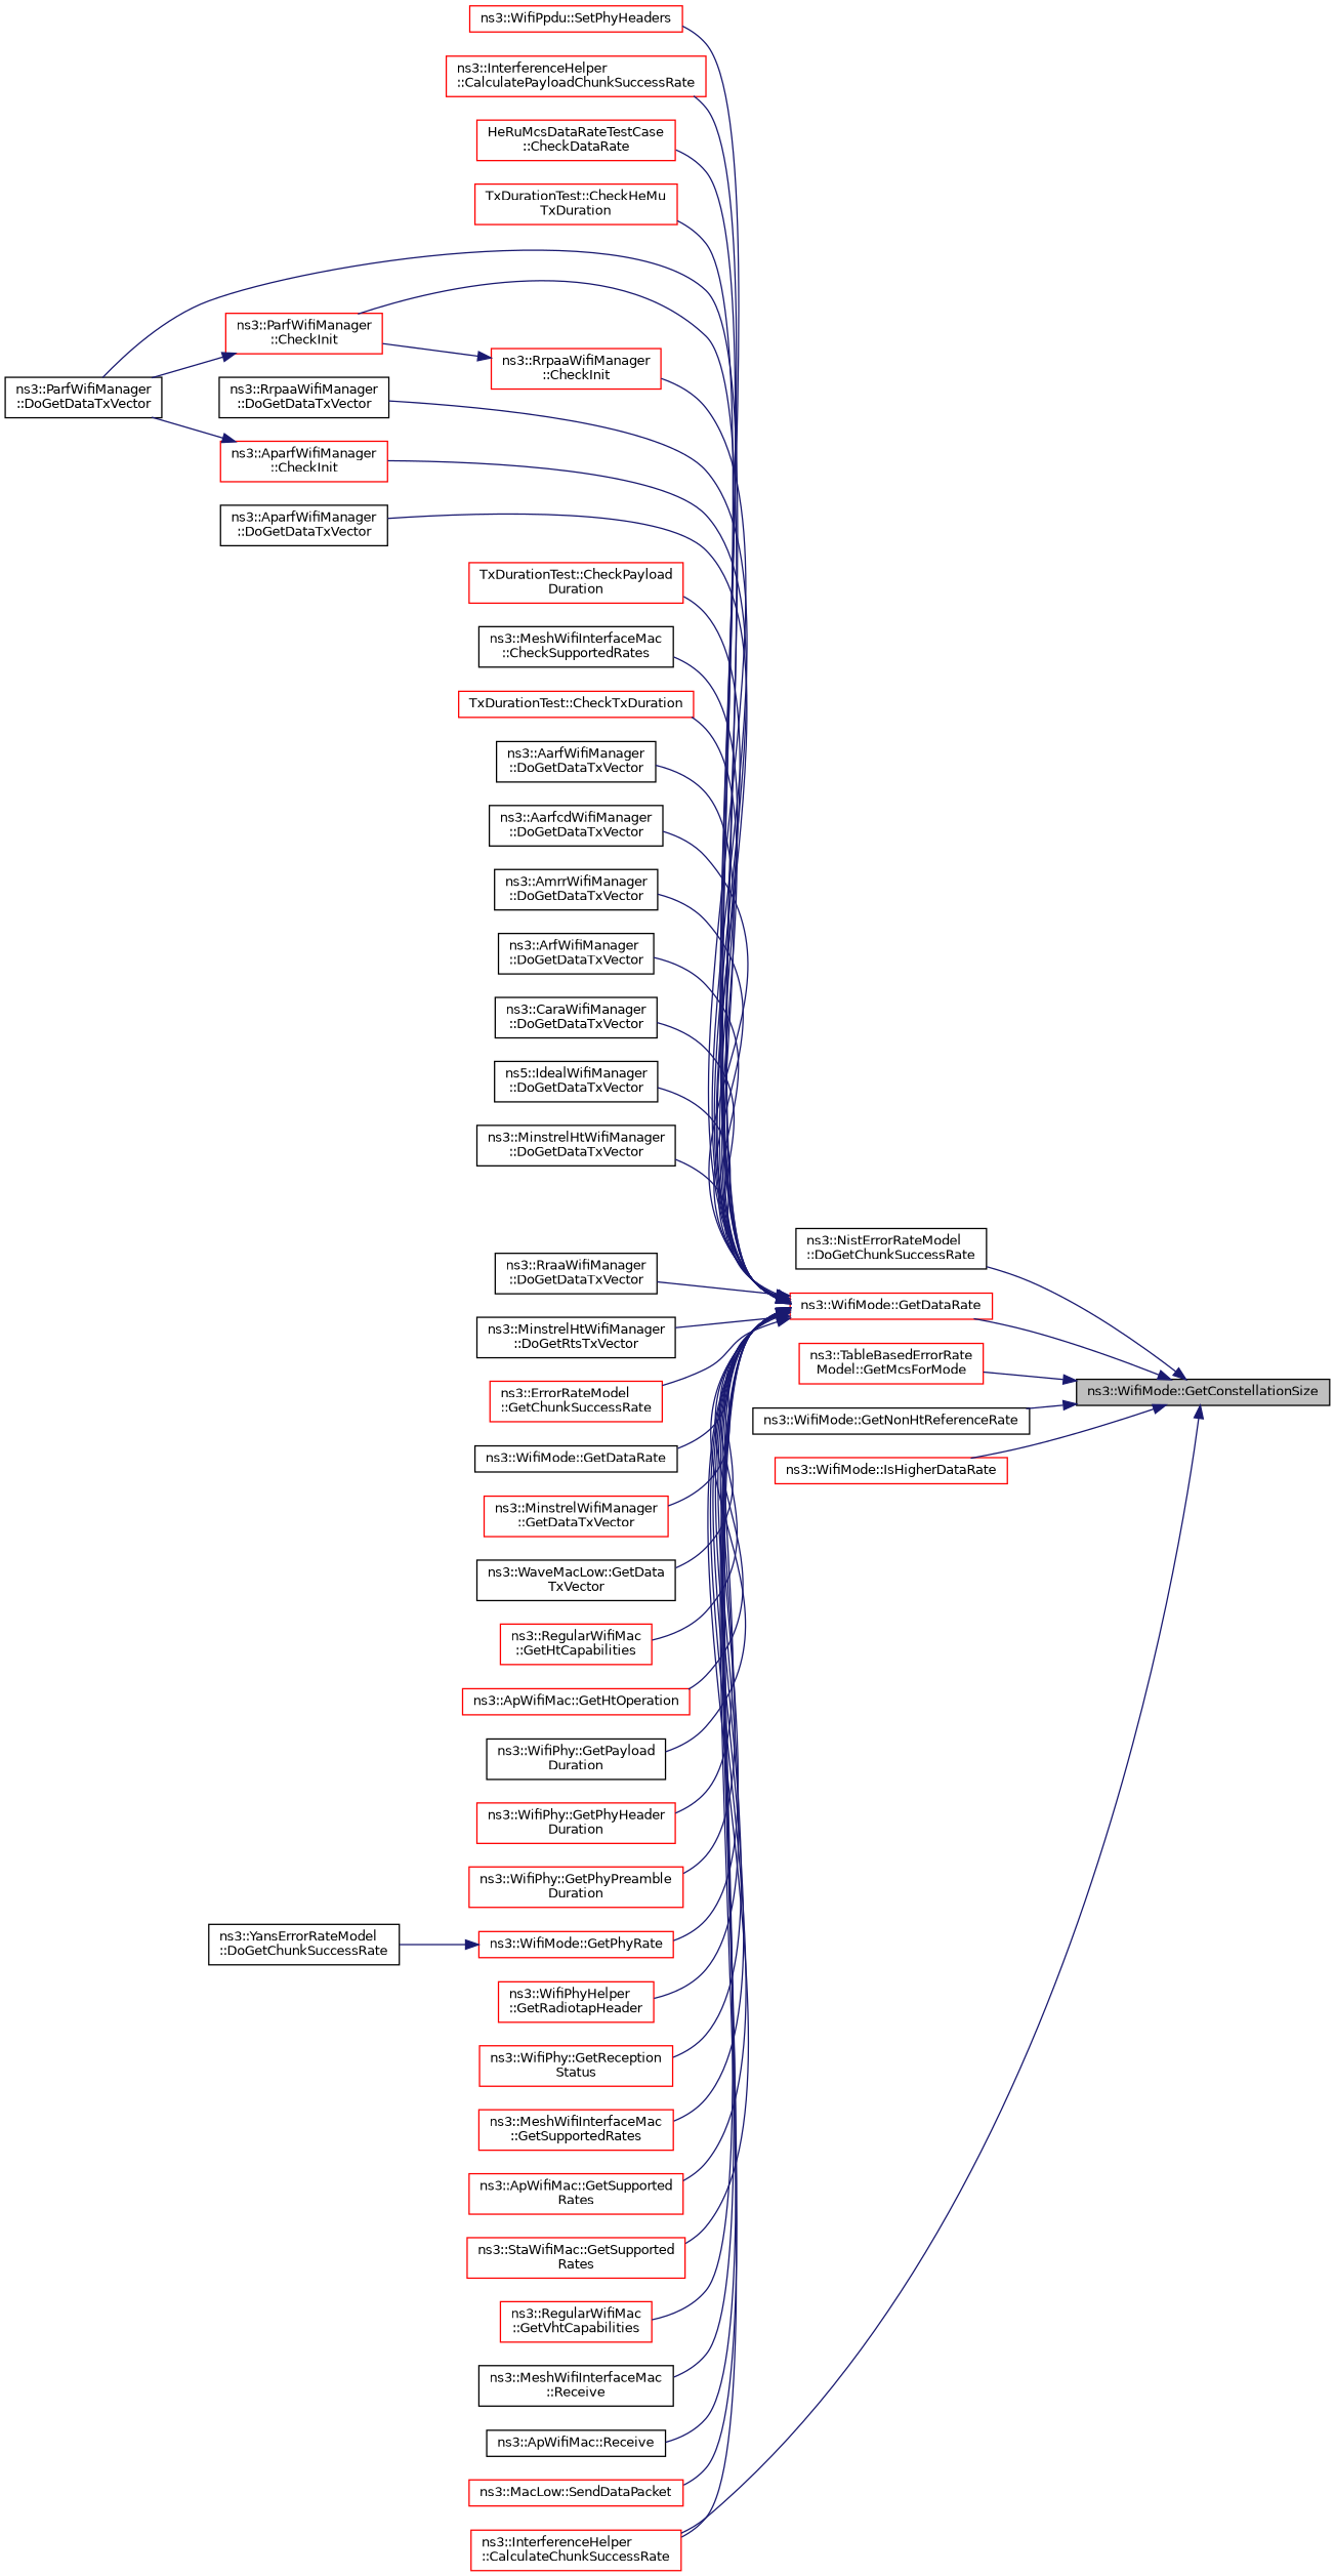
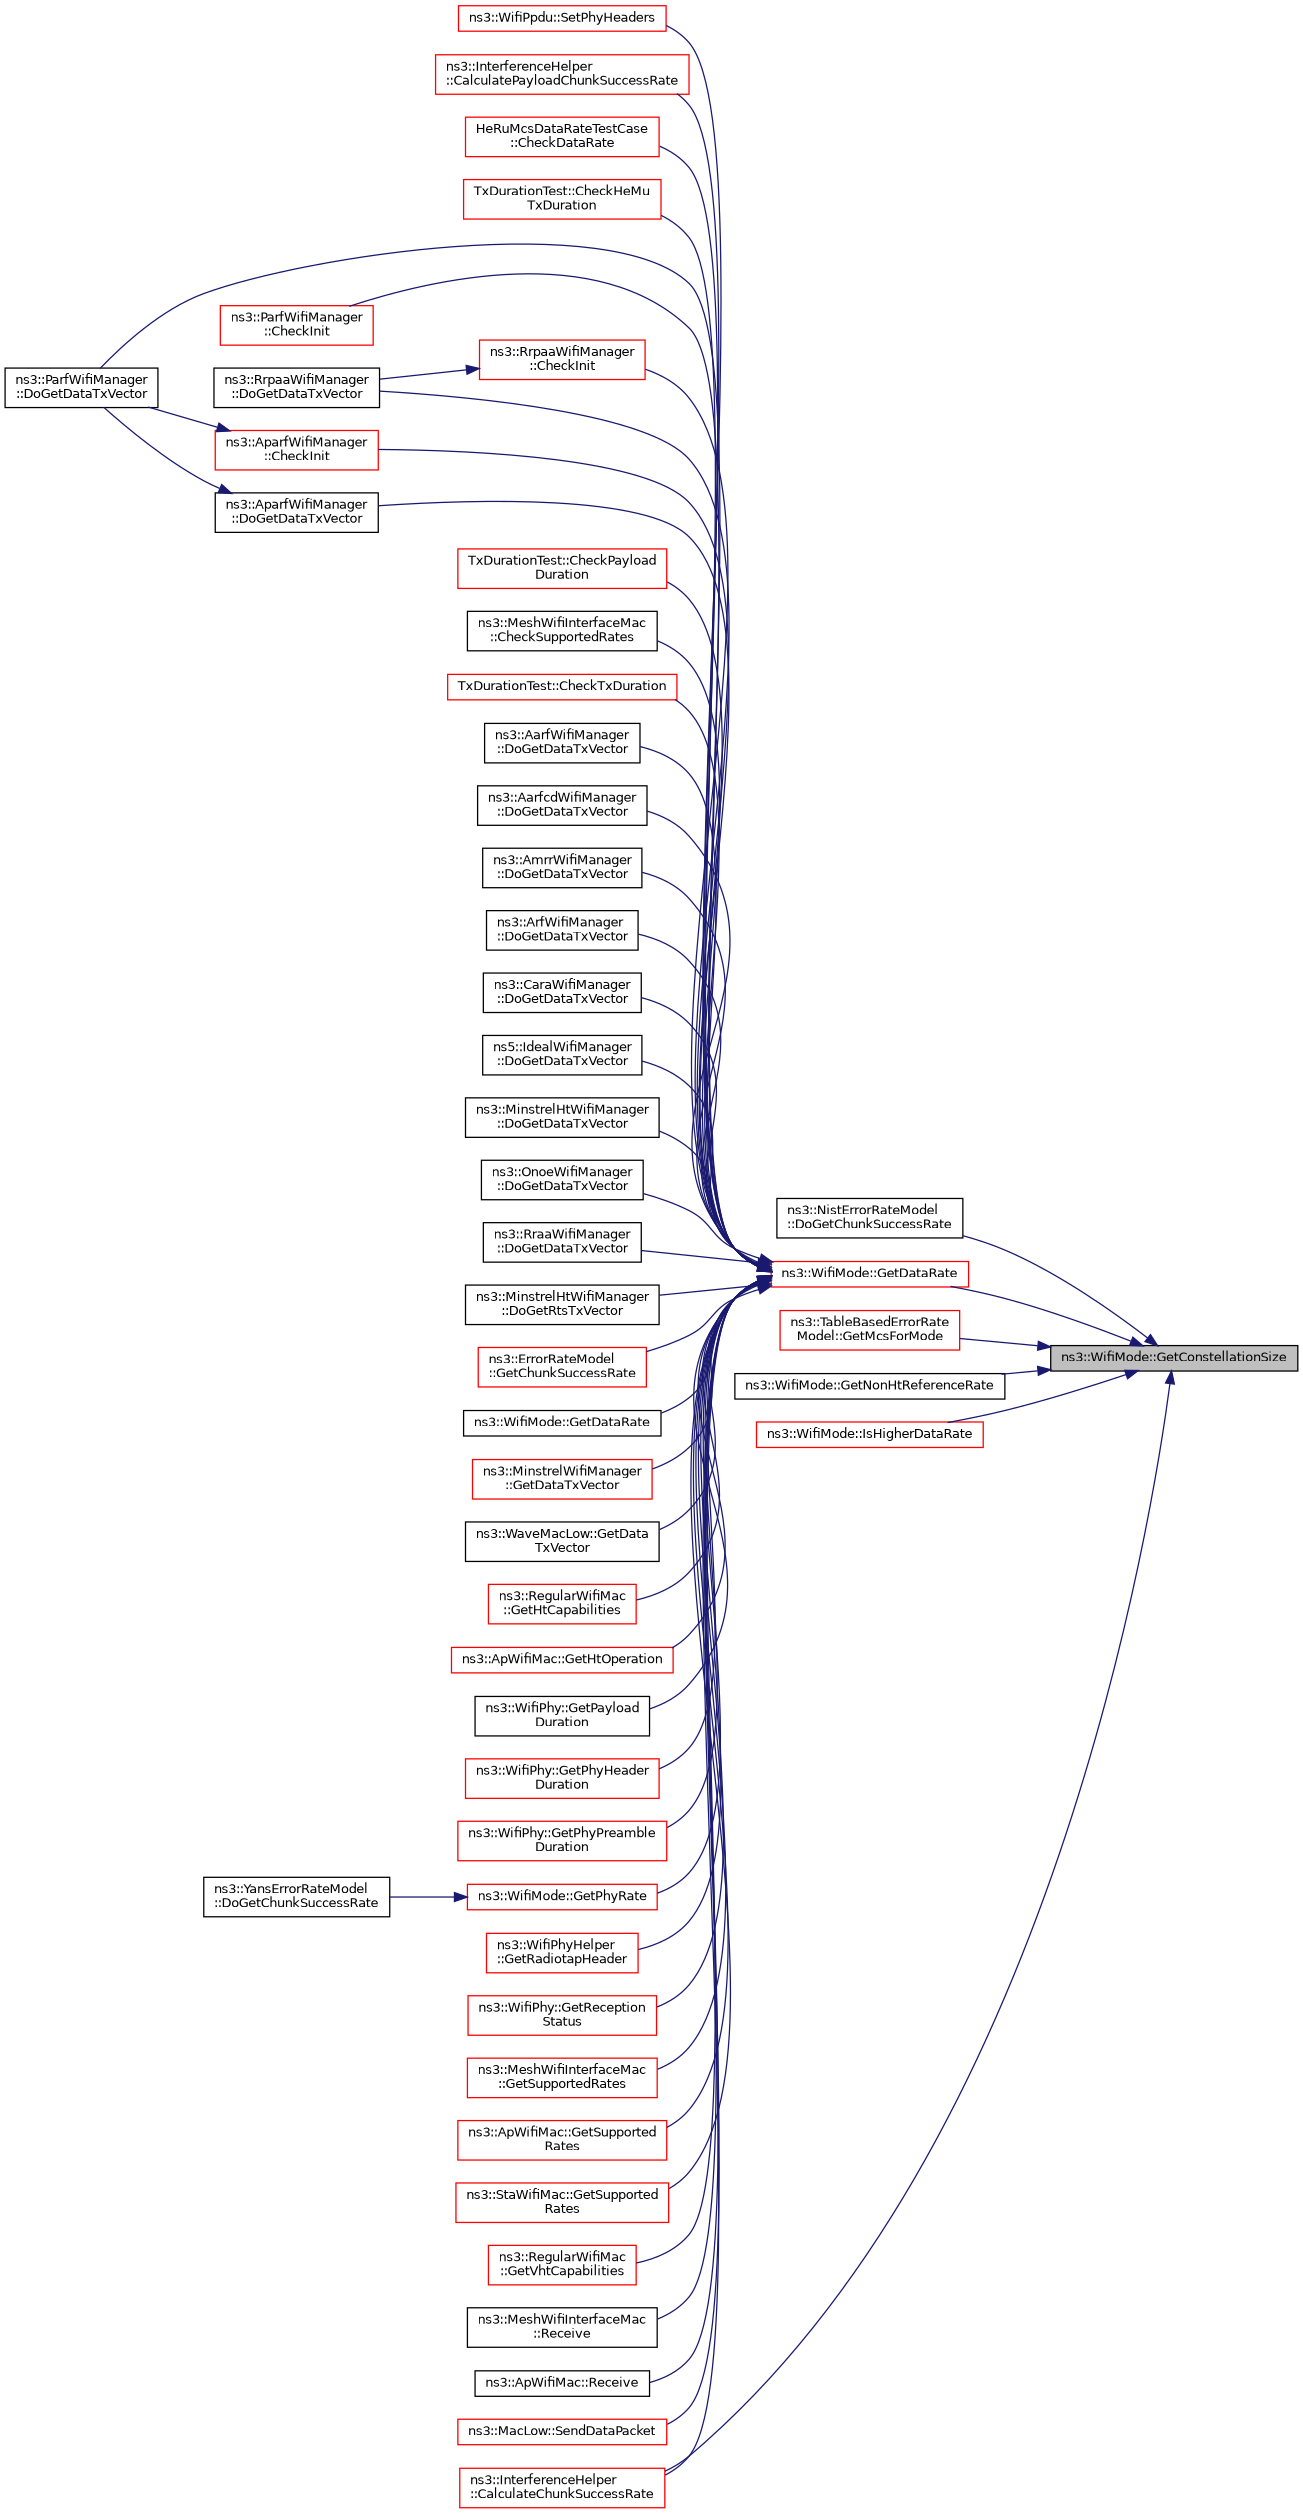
  digraph {
    rankdir=RL
    node [color=red fillcolor=white fontname=Helvetica fontsize=10 shape=record style=filled]
    edge [color=midnightblue dir=back fontname=Helvetica fontsize=10 labelfontname=Helvetica labelfontsize=10 style=solid]
    n1 [color=black fillcolor=grey75 fontcolor=black height=0.2 label="ns3::WifiMode::GetConstellationSize" width=0.4]
    n2 [color=black height=0.2 label="ns3::NistErrorRateModel\l::DoGetChunkSuccessRate" width=0.4]
    n3 [height=0.2 label="ns3::WifiMode::GetDataRate" width=0.4]
    n4 [height=0.2 label="ns3::TableBasedErrorRate\lModel::GetMcsForMode" width=0.4]
    n5 [color=black height=0.2 label="ns3::WifiMode::GetNonHtReferenceRate" width=0.4]
    n6 [height=0.2 label="ns3::WifiMode::IsHigherDataRate" width=0.4]
    n7 [height=0.2 label="ns3::InterferenceHelper\l::CalculateChunkSuccessRate" width=0.4]
    n8 [color=black height=0.2 label="ns3::YansErrorRateModel\l::DoGetChunkSuccessRate" width=0.4]
    n9 [height=0.2 label="ns3::InterferenceHelper\l::CalculatePayloadChunkSuccessRate" width=0.4]
    n10 [height=0.2 label="HeRuMcsDataRateTestCase\l::CheckDataRate" width=0.4]
    n11 [height=0.2 label="TxDurationTest::CheckHeMu\lTxDuration" width=0.4]
    n12 [height=0.2 label="ns3::AparfWifiManager\l::CheckInit" width=0.4]
    n13 [color=black height=0.2 label="ns3::AparfWifiManager\l::DoGetDataTxVector" width=0.4]
    n14 [height=0.2 label="ns3::ParfWifiManager\l::CheckInit" width=0.4]
    n15 [color=black height=0.2 label="ns3::ParfWifiManager\l::DoGetDataTxVector" width=0.4]
    n16 [height=0.2 label="ns3::RrpaaWifiManager\l::CheckInit" width=0.4]
    n17 [color=black height=0.2 label="ns3::RrpaaWifiManager\l::DoGetDataTxVector" width=0.4]
    n18 [height=0.2 label="TxDurationTest::CheckPayload\lDuration" width=0.4]
    n19 [color=black height=0.2 label="ns3::MeshWifiInterfaceMac\l::CheckSupportedRates" width=0.4]
    n20 [height=0.2 label="TxDurationTest::CheckTxDuration" width=0.4]
    n21 [color=black height=0.2 label="ns3::AarfWifiManager\l::DoGetDataTxVector" width=0.4]
    n22 [color=black height=0.2 label="ns3::AarfcdWifiManager\l::DoGetDataTxVector" width=0.4]
    n23 [color=black height=0.2 label="ns3::AmrrWifiManager\l::DoGetDataTxVector" width=0.4]
    n24 [color=black height=0.2 label="ns3::ArfWifiManager\l::DoGetDataTxVector" width=0.4]
    n25 [color=black height=0.2 label="ns3::CaraWifiManager\l::DoGetDataTxVector" width=0.4]
    n26 [color=black height=0.2 label="ns5::IdealWifiManager\l::DoGetDataTxVector" width=0.4]
    n27 [color=black height=0.2 label="ns3::MinstrelHtWifiManager\l::DoGetDataTxVector" width=0.4]
+   n28 [color=black height=0.2 label="ns3::OnoeWifiManager\l::DoGetDataTxVector" width=0.4]
    n29 [color=black height=0.2 label="ns3::RraaWifiManager\l::DoGetDataTxVector" width=0.4]
    n30 [color=black height=0.2 label="ns3::MinstrelHtWifiManager\l::DoGetRtsTxVector" width=0.4]
    n31 [height=0.2 label="ns3::ErrorRateModel\l::GetChunkSuccessRate" width=0.4]
    n32 [color=black height=0.2 label="ns3::WifiMode::GetDataRate" width=0.4]
    n33 [height=0.2 label="ns3::MinstrelWifiManager\l::GetDataTxVector" width=0.4]
    n34 [color=black height=0.2 label="ns3::WaveMacLow::GetData\lTxVector" width=0.4]
    n35 [height=0.2 label="ns3::RegularWifiMac\l::GetHtCapabilities" width=0.4]
    n36 [height=0.2 label="ns3::ApWifiMac::GetHtOperation" width=0.4]
    n37 [color=black height=0.2 label="ns3::WifiPhy::GetPayload\lDuration" width=0.4]
    n38 [height=0.2 label="ns3::WifiPhy::GetPhyHeader\lDuration" width=0.4]
    n39 [height=0.2 label="ns3::WifiPhy::GetPhyPreamble\lDuration" width=0.4]
    n40 [height=0.2 label="ns3::WifiMode::GetPhyRate" width=0.4]
    n41 [height=0.2 label="ns3::WifiPhyHelper\l::GetRadiotapHeader" width=0.4]
    n42 [height=0.2 label="ns3::WifiPhy::GetReception\lStatus" width=0.4]
    n43 [height=0.2 label="ns3::MeshWifiInterfaceMac\l::GetSupportedRates" width=0.4]
    n44 [height=0.2 label="ns3::ApWifiMac::GetSupported\lRates" width=0.4]
    n45 [height=0.2 label="ns3::StaWifiMac::GetSupported\lRates" width=0.4]
    n46 [height=0.2 label="ns3::RegularWifiMac\l::GetVhtCapabilities" width=0.4]
    n47 [color=black height=0.2 label="ns3::MeshWifiInterfaceMac\l::Receive" width=0.4]
    n48 [color=black height=0.2 label="ns3::ApWifiMac::Receive" width=0.4]
    n49 [height=0.2 label="ns3::MacLow::SendDataPacket" width=0.4]
    n50 [height=0.2 label="ns3::WifiPpdu::SetPhyHeaders" width=0.4]
    n1 -> n2
    n1 -> n3
    n1 -> n4
    n1 -> n5
    n1 -> n6
    n1 -> n7
    n3 -> n7
    n3 -> n9
    n3 -> n10
    n3 -> n11
    n3 -> n12
    n3 -> n13
    n3 -> n14
    n3 -> n15
    n3 -> n16
    n3 -> n17
    n3 -> n18
    n3 -> n19
    n3 -> n20
    n3 -> n21
    n3 -> n22
    n3 -> n23
    n3 -> n24
    n3 -> n25
    n3 -> n26
    n3 -> n27
+   n3 -> n28
    n3 -> n29
    n3 -> n30
    n3 -> n31
    n3 -> n32
    n3 -> n33
    n3 -> n34
    n3 -> n35
    n3 -> n36
    n3 -> n37
    n3 -> n38
    n3 -> n39
    n3 -> n40
    n3 -> n41
    n3 -> n42
    n3 -> n43
    n3 -> n44
    n3 -> n45
    n3 -> n46
    n3 -> n47
    n3 -> n48
    n3 -> n49
    n3 -> n50
    n12 -> n15
-   n14 -> n15
-   n16 -> n14
+   n13 -> n15
+   n16 -> n17
    n40 -> n8
  }
